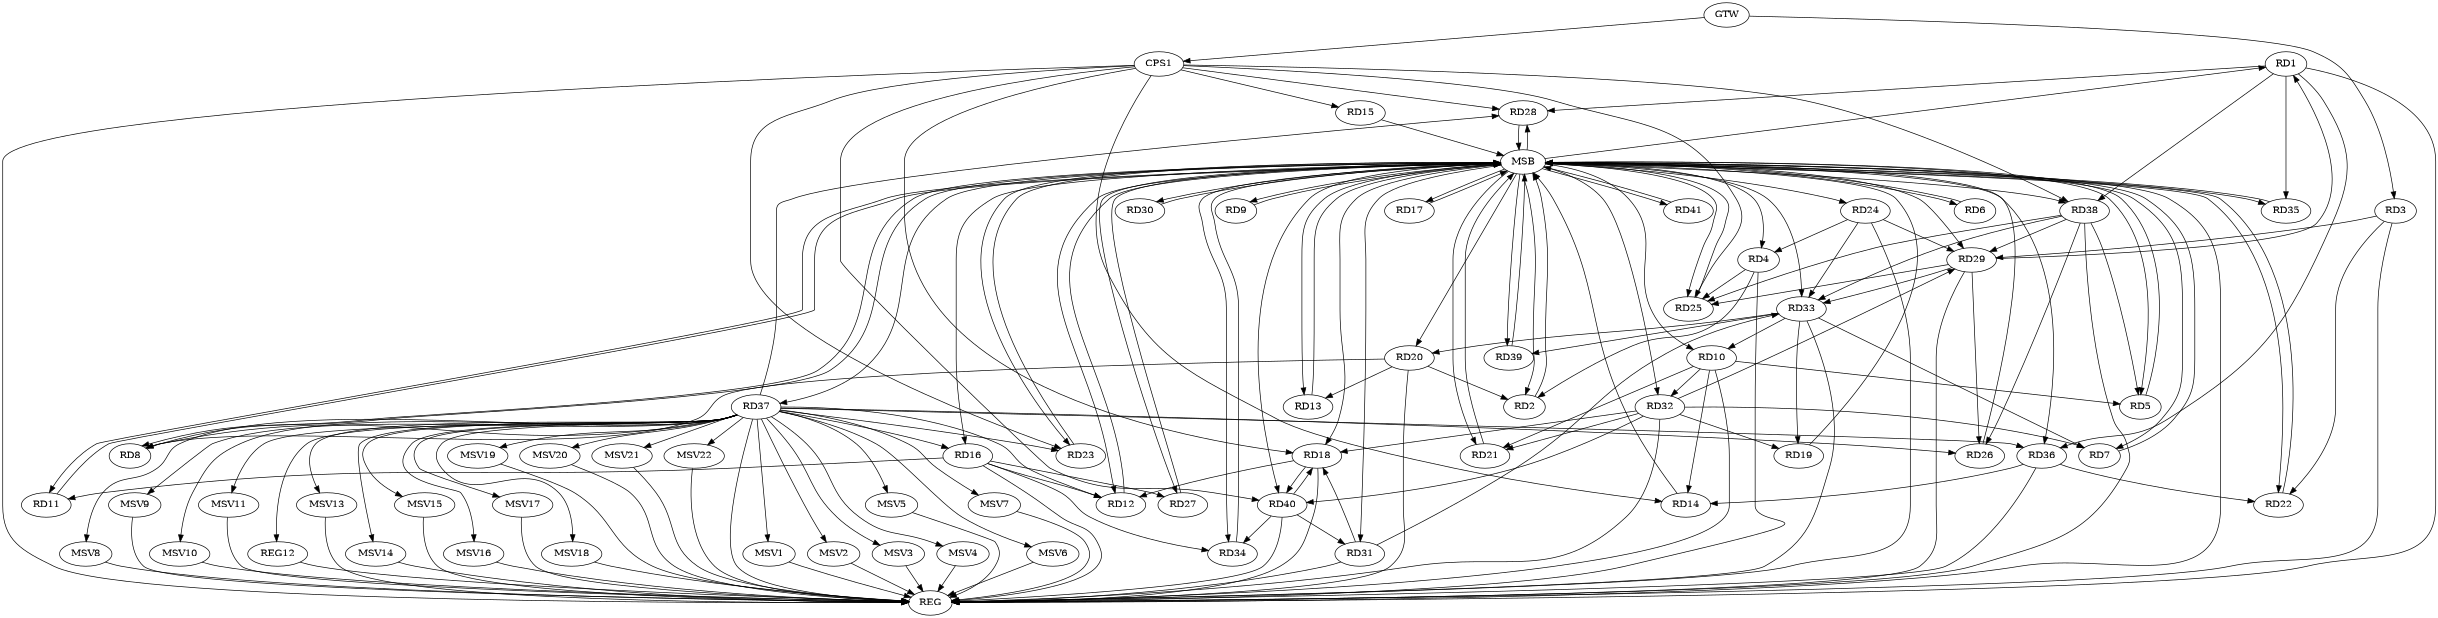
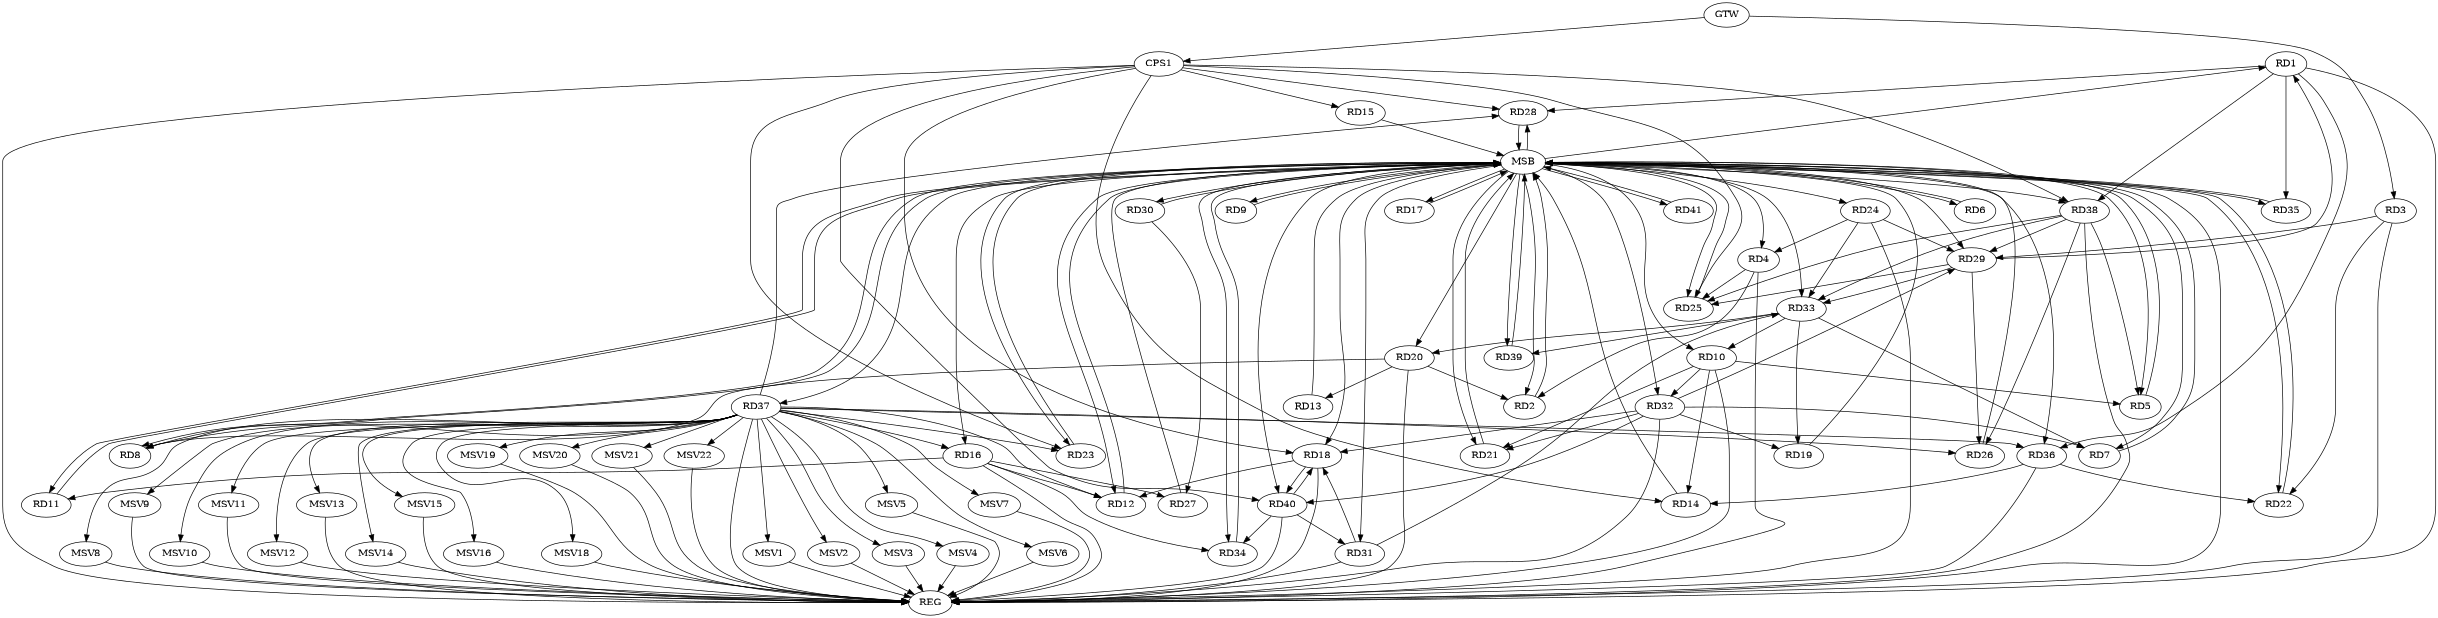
  strict digraph {
    n1 [label=RD1]
    n2 [label=RD28]
    n3 [label=RD35]
    n4 [label=RD36]
    n5 [label=RD38]
    n6 [label=REG]
    n7 [label=MSB]
    n8 [label=RD22]
    n9 [label=RD14]
    n10 [label=RD29]
    n11 [label=RD25]
    n12 [label=RD5]
    n13 [label=RD33]
    n14 [label=RD26]
    n15 [label=RD2]
    n16 [label=RD4]
    n17 [label=RD6]
    n18 [label=RD7]
    n19 [label=RD8]
    n20 [label=RD9]
    n21 [label=RD10]
    n22 [label=RD21]
    n23 [label=RD32]
    n24 [label=RD11]
    n25 [label=RD12]
    n26 [label=RD13]
    n27 [label=RD16]
    n28 [label=RD27]
    n29 [label=RD34]
    n30 [label=RD17]
    n31 [label=RD18]
    n32 [label=RD40]
    n33 [label=RD20]
    n34 [label=RD23]
    n35 [label=RD24]
    n36 [label=RD30]
    n37 [label=RD31]
    n38 [label=RD39]
    n39 [label=RD37]
    n40 [label=RD41]
    n41 [label=RD3]
    n42 [label=RD19]
    n43 [label=RD15]
    n44 [label=MSV1]
    n45 [label=MSV2]
    n46 [label=MSV3]
    n47 [label=MSV4]
    n48 [label=MSV5]
    n49 [label=MSV6]
    n50 [label=MSV7]
    n51 [label=MSV8]
    n52 [label=MSV9]
    n53 [label=MSV10]
    n54 [label=MSV11]
-   n55 [label=REG12]
+   n55 [label=MSV12]
    n56 [label=MSV13]
    n57 [label=MSV14]
    n58 [label=MSV15]
    n59 [label=MSV16]
-   n60 [label=MSV17]
    n61 [label=MSV18]
    n62 [label=MSV19]
    n63 [label=MSV20]
    n64 [label=MSV21]
    n65 [label=MSV22]
    n66 [label=CPS1]
    n67 [label=GTW]
    n1 -> n2
    n1 -> n3
    n1 -> n4
    n1 -> n5
    n1 -> n6
    n2 -> n7
    n3 -> n7
    n4 -> n6
    n4 -> n8
    n4 -> n9
    n5 -> n6
    n5 -> n10
    n5 -> n11
    n5 -> n12
    n5 -> n13
    n5 -> n14
    n7 -> n1
    n7 -> n2
    n7 -> n3
    n7 -> n4
    n7 -> n5
    n7 -> n6
    n7 -> n8
    n7 -> n10
    n7 -> n11
    n7 -> n12
    n7 -> n13
    n7 -> n15
    n7 -> n16
    n7 -> n17
    n7 -> n18
    n7 -> n19
    n7 -> n20
    n7 -> n21
    n7 -> n22
    n7 -> n23
    n7 -> n24
    n7 -> n25
-   n7 -> n26
    n7 -> n27
-   n7 -> n28
+   n36 -> n28
    n7 -> n29
    n7 -> n30
    n7 -> n31
    n7 -> n32
    n7 -> n33
    n7 -> n34
    n7 -> n35
    n7 -> n36
    n7 -> n37
    n7 -> n38
    n7 -> n39
    n7 -> n40
    n8 -> n7
    n9 -> n7
    n10 -> n1
-   n10 -> n6
    n10 -> n11
    n10 -> n13
    n10 -> n14
    n11 -> n7
    n12 -> n7
-   n13 -> n6
    n13 -> n18
    n13 -> n21
    n13 -> n33
    n13 -> n38
    n13 -> n42
    n14 -> n7
    n15 -> n7
    n16 -> n6
    n16 -> n11
    n16 -> n15
    n17 -> n7
    n18 -> n7
    n19 -> n7
    n20 -> n7
    n21 -> n6
    n21 -> n9
    n21 -> n12
    n21 -> n22
    n21 -> n23
    n22 -> n7
    n23 -> n6
    n23 -> n10
    n23 -> n18
    n23 -> n22
    n23 -> n31
    n23 -> n32
    n23 -> n42
    n24 -> n7
    n25 -> n7
    n26 -> n7
    n27 -> n6
    n27 -> n24
    n27 -> n25
    n27 -> n28
    n27 -> n29
    n28 -> n7
    n29 -> n7
    n30 -> n7
    n31 -> n6
    n31 -> n25
    n31 -> n32
    n32 -> n6
    n32 -> n29
    n32 -> n31
    n32 -> n37
    n33 -> n6
    n33 -> n15
    n33 -> n19
    n33 -> n26
    n34 -> n7
    n35 -> n6
    n35 -> n10
    n35 -> n13
    n35 -> n16
    n36 -> n7
    n37 -> n6
    n37 -> n13
    n37 -> n31
    n38 -> n7
    n39 -> n2
    n39 -> n4
    n39 -> n6
    n39 -> n14
    n39 -> n19
    n39 -> n25
    n39 -> n27
    n39 -> n34
    n39 -> n44
    n39 -> n45
    n39 -> n46
    n39 -> n47
    n39 -> n48
    n39 -> n49
    n39 -> n50
    n39 -> n51
    n39 -> n52
    n39 -> n53
    n39 -> n54
    n39 -> n55
    n39 -> n56
    n39 -> n57
    n39 -> n58
    n39 -> n59
-   n39 -> n60
    n39 -> n61
    n39 -> n62
    n39 -> n63
    n39 -> n64
    n39 -> n65
    n40 -> n7
    n41 -> n6
    n41 -> n8
    n41 -> n10
    n42 -> n7
    n43 -> n7
    n44 -> n6
    n45 -> n6
    n46 -> n6
    n47 -> n6
    n48 -> n6
    n49 -> n6
    n50 -> n6
    n51 -> n6
    n52 -> n6
    n53 -> n6
    n54 -> n6
    n55 -> n6
    n56 -> n6
    n57 -> n6
    n58 -> n6
    n59 -> n6
-   n60 -> n6
    n61 -> n6
    n62 -> n6
    n63 -> n6
    n64 -> n6
    n65 -> n6
    n66 -> n2
    n66 -> n5
    n66 -> n6
    n66 -> n9
    n66 -> n11
    n66 -> n31
    n66 -> n32
    n66 -> n34
    n66 -> n43
    n67 -> n41
    n67 -> n66
  }
